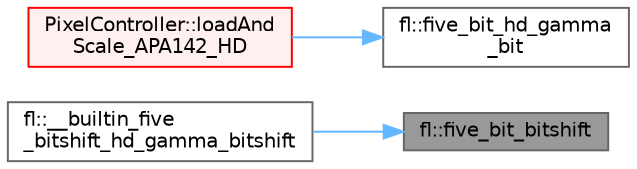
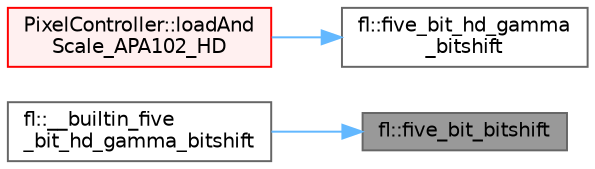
  digraph {
    rankdir=RL
    node [color=grey40 fillcolor=white fontname=Helvetica fontsize=10 shape=box style=filled]
    edge [color=steelblue1 dir=back fontname=Helvetica fontsize=10 labelfontname=Helvetica labelfontsize=10 style=solid]
    n1 [color=gray40 fillcolor=grey60 fontcolor=black height=0.2 label="fl::five_bit_bitshift" width=0.4]
-   n2 [height=0.2 label="fl::__builtin_five\l_bitshift_hd_gamma_bitshift" width=0.4]
-   n3 [height=0.2 label="fl::five_bit_hd_gamma\l_bit" width=0.4]
-   n4 [color=red fillcolor="#FFF0F0" height=0.2 label="PixelController::loadAnd\lScale_APA142_HD" width=0.4]
+   n2 [height=0.2 label="fl::__builtin_five\l_bit_hd_gamma_bitshift" width=0.4]
+   n3 [height=0.2 label="fl::five_bit_hd_gamma\l_bitshift" width=0.4]
+   n4 [color=red fillcolor="#FFF0F0" height=0.2 label="PixelController::loadAnd\lScale_APA102_HD" width=0.4]
    n1 -> n2
    n3 -> n4
  }
